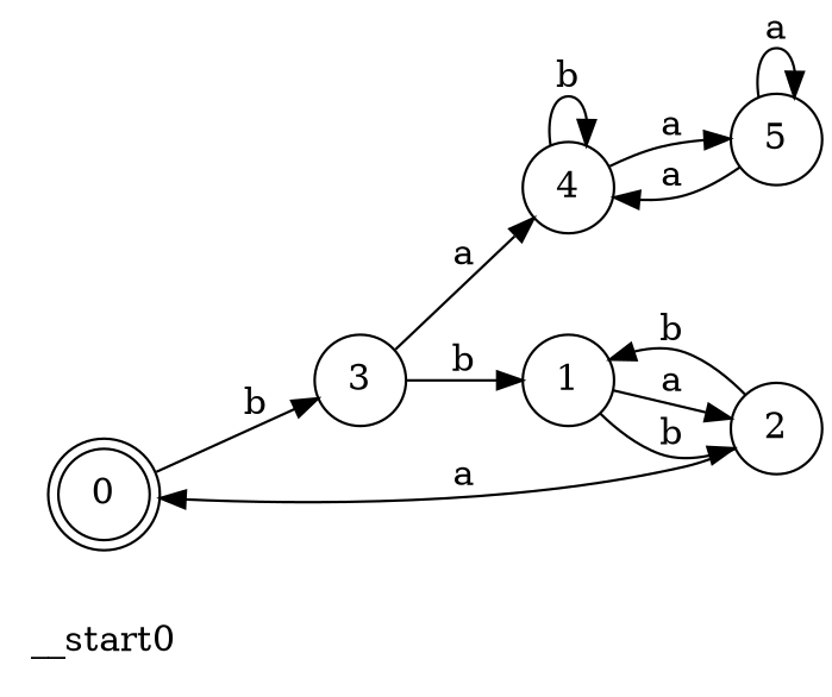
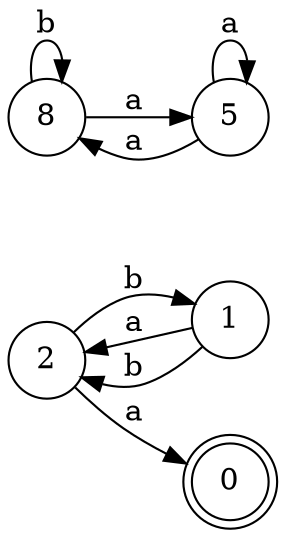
  digraph {
    rankdir=LR
    node [shape=circle color=black fillcolor=white style=filled]
-   __start0 [shape=none color="" fillcolor="" style=""]
    n2 [label=0 shape=doublecircle style="rounded,filled"]
-   n3 [label=3]
    n4 [label=1]
    n5 [label=2]
-   n6 [label=4]
+   n6 [label=8]
    n7 [label=5]
-   n2 -> n3 [label=b]
-   n3 -> n4 [label=b]
-   n3 -> n6 [label=a]
    n4 -> n5 [label=a]
    n4 -> n5 [label=b]
    n5 -> n2 [label=a]
    n5 -> n4 [label=b]
    n6 -> n6 [label=b]
    n6 -> n7 [label=a]
    n7 -> n6 [label=a]
    n7 -> n7 [label=a]
  }
